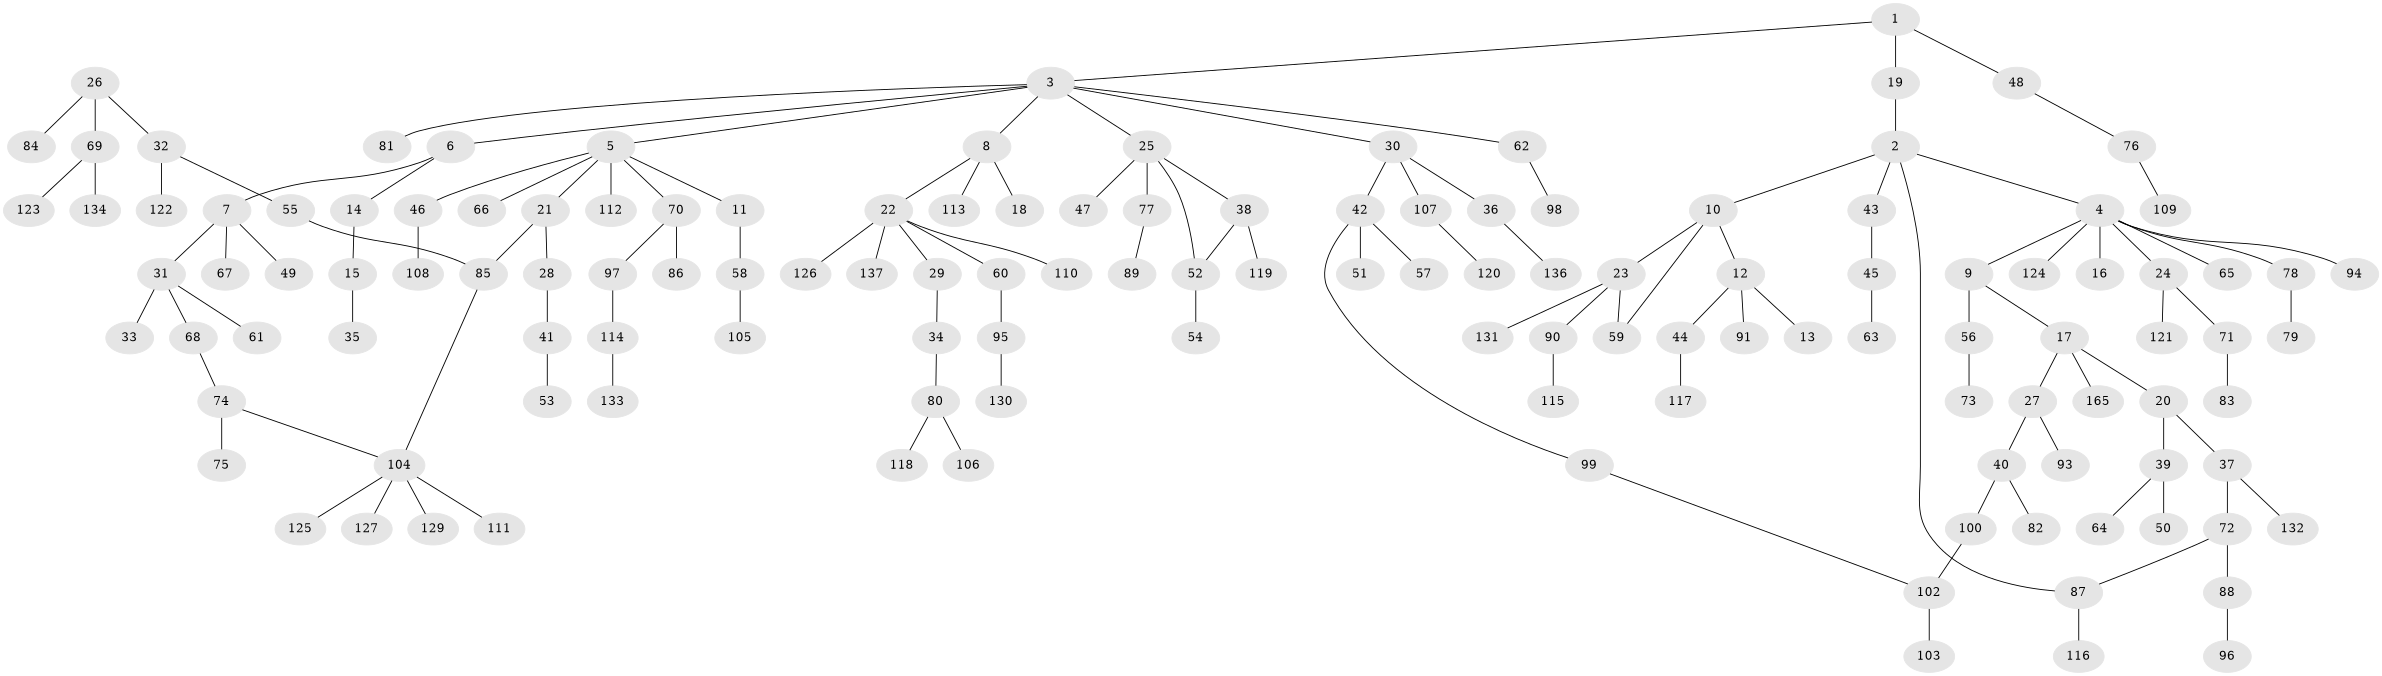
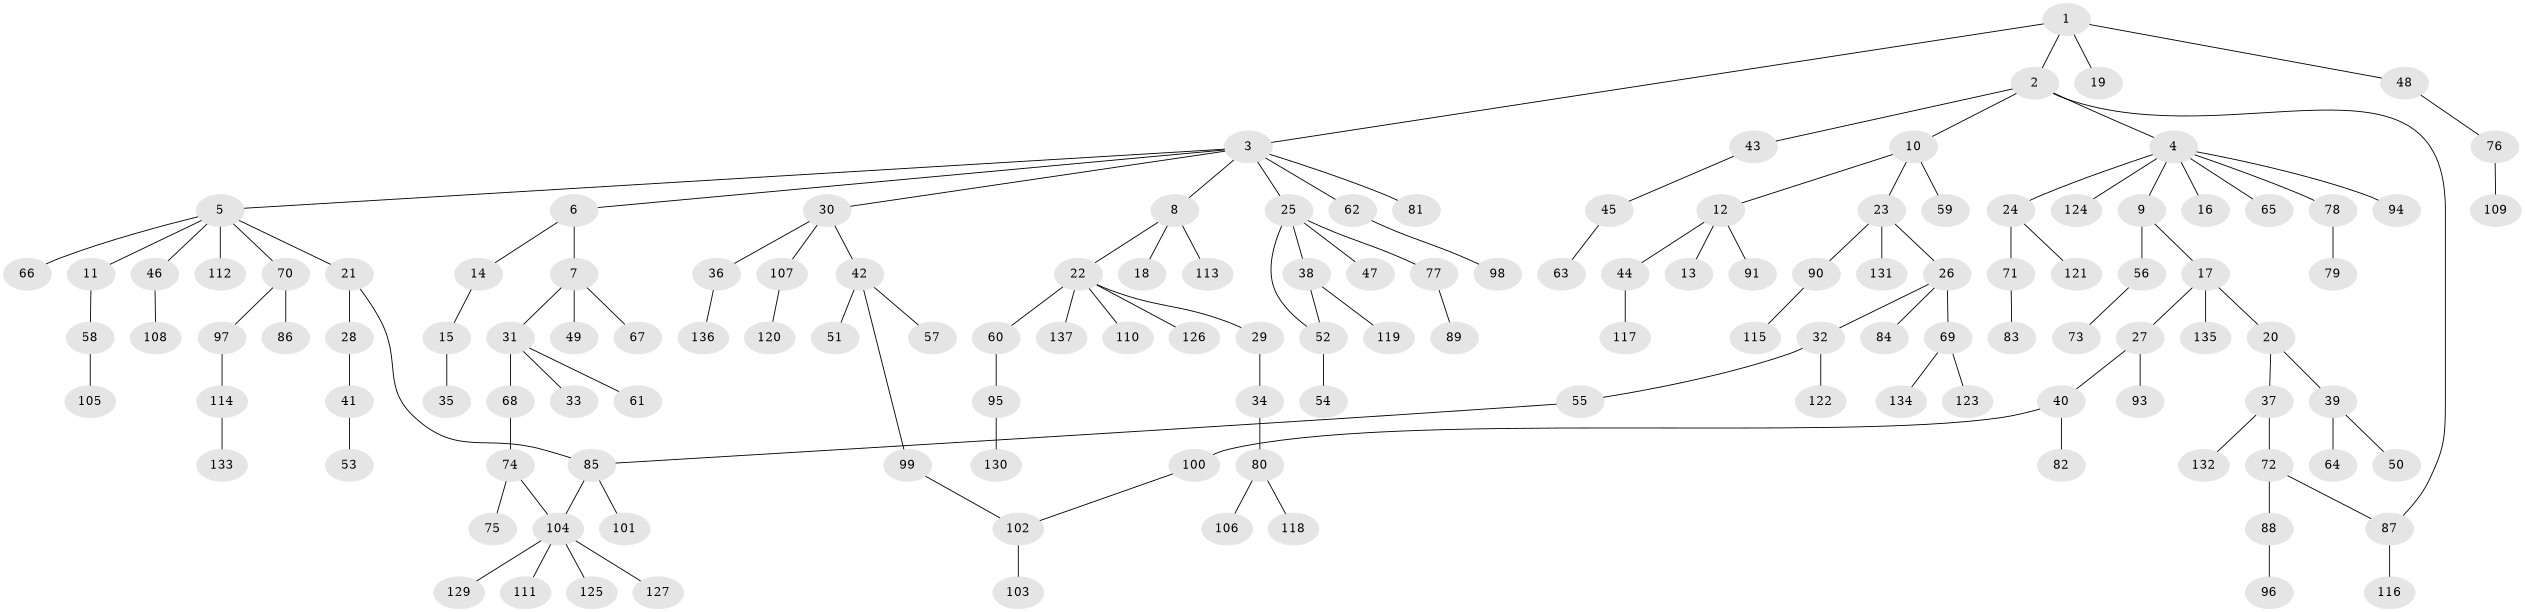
  graph {
    node [color=gray90 style=filled]
    1
    2
    3
    19
    48
    4
    10
    43
    87
    5
    6
    8
    25
    30
    62
    81
    76
    9
    16
    24
    65
    78
    94
    124
    12
    23
    59
    45
    116
    11
    21
    46
    66
    70
    112
    7
    14
    18
    22
    113
    38
    47
    52
    77
    36
    42
    107
    98
    17
    56
    71
    121
    79
    58
    28
    85
    108
    86
    97
    31
    49
    67
    15
    33
    61
    68
    29
    60
    110
    126
    137
    20
    27
-   135 [label=165]
+   135
    73
    13
    44
    91
    26
    90
    131
    105
    117
    35
    37
    39
    40
    93
    72
    132
    50
    64
    41
    104
+   101
    34
    95
    32
    69
    84
    115
    83
    119
    54
    89
    55
    122
    123
    134
    82
    100
    53
    80
    136
    51
    57
    99
    120
    74
    106
    118
    88
    102
    63
    109
    130
    75
    114
    96
    111
    125
    127
    129
    133
    103
-   19 -- 2
+   1 -- 2
    1 -- 3
    1 -- 19
    1 -- 48
    2 -- 4
    2 -- 10
    2 -- 43
    2 -- 87
    3 -- 5
    3 -- 6
    3 -- 8
    3 -- 25
    3 -- 30
    3 -- 62
    3 -- 81
    48 -- 76
    4 -- 9
    4 -- 16
    4 -- 24
    4 -- 65
    4 -- 78
    4 -- 94
    4 -- 124
    10 -- 12
    10 -- 23
    10 -- 59
    43 -- 45
    87 -- 116
    5 -- 11
    5 -- 21
    5 -- 46
    5 -- 66
    5 -- 70
    5 -- 112
    6 -- 7
    6 -- 14
    8 -- 18
    8 -- 22
    8 -- 113
    25 -- 38
    25 -- 47
    25 -- 52
    25 -- 77
    30 -- 36
    30 -- 42
    30 -- 107
    62 -- 98
    76 -- 109
    9 -- 17
    9 -- 56
    24 -- 71
    24 -- 121
    78 -- 79
    12 -- 13
    12 -- 44
    12 -- 91
-   23 -- 59
+   23 -- 26
    23 -- 90
    23 -- 131
    45 -- 63
    11 -- 58
    21 -- 28
    21 -- 85
    46 -- 108
    70 -- 86
    70 -- 97
    7 -- 31
    7 -- 49
    7 -- 67
    14 -- 15
    22 -- 29
    22 -- 60
    22 -- 110
    22 -- 126
    22 -- 137
    38 -- 52
    38 -- 119
    52 -- 54
    77 -- 89
    36 -- 136
    42 -- 51
    42 -- 57
    42 -- 99
    107 -- 120
    17 -- 20
    17 -- 27
    17 -- 135
    56 -- 73
    71 -- 83
    58 -- 105
    28 -- 41
    85 -- 104
+   85 -- 101
    97 -- 114
    31 -- 33
    31 -- 61
    31 -- 68
    15 -- 35
    68 -- 74
    29 -- 34
    60 -- 95
    20 -- 37
    20 -- 39
    27 -- 40
    27 -- 93
    44 -- 117
    26 -- 32
    26 -- 69
    26 -- 84
    90 -- 115
    37 -- 72
    37 -- 132
    39 -- 50
    39 -- 64
    40 -- 82
    40 -- 100
    72 -- 87
    72 -- 88
    41 -- 53
    104 -- 111
    104 -- 125
    104 -- 127
    104 -- 129
    34 -- 80
    95 -- 130
    32 -- 55
    32 -- 122
    69 -- 123
    69 -- 134
    55 -- 85
    100 -- 102
    80 -- 106
    80 -- 118
    99 -- 102
    74 -- 104
    74 -- 75
    88 -- 96
    102 -- 103
    114 -- 133
  }
